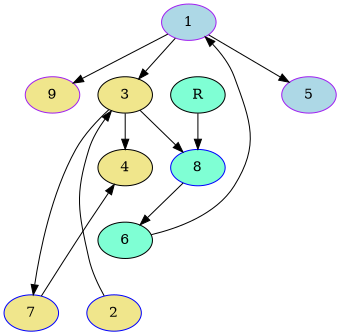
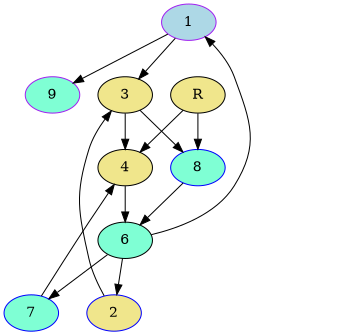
  digraph {
    node [color=black fillcolor=khaki style=filled]
    1 [color=purple fillcolor=lightblue]
    3
-   5 [color=purple fillcolor=lightblue]
-   9 [color=purple]
+   9 [color=purple fillcolor=aquamarine]
    4
    8 [color=blue fillcolor=aquamarine]
    2 [color=blue]
    6 [fillcolor=aquamarine]
-   7 [color=blue]
-   R [fillcolor=aquamarine]
+   7 [color=blue fillcolor=aquamarine]
+   R
    1 -> 3
-   1 -> 5
    1 -> 9
    3 -> 4
    3 -> 8
+   4 -> 6
    8 -> 6
    2 -> 3
    6 -> 1
-   3 -> 7
+   6 -> 2
+   6 -> 7
    7 -> 4
+   R -> 4
    R -> 8
  }
